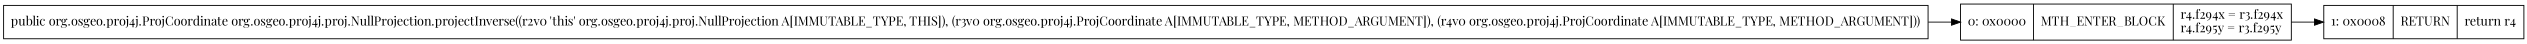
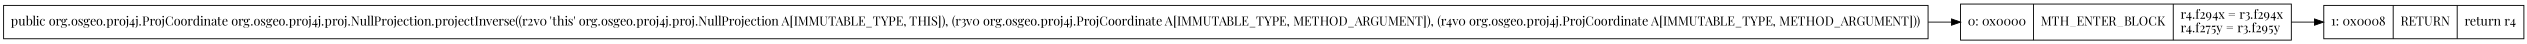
  digraph {
    rankdir=LR
    fontname="Playfair Display"
    node [shape=record fontname="Playfair Display"]
    edge [fontname="Playfair Display"]
-   n1 [label="{0\:\ 0x0000|MTH_ENTER_BLOCK\l|r4.f294x = r3.f294x\lr4.f295y = r3.f295y\l}"]
+   n1 [label="{0\:\ 0x0000|MTH_ENTER_BLOCK\l|r4.f294x = r3.f294x\lr4.f275y = r3.f295y\l}"]
    n2 [label="{1\:\ 0x0008|RETURN\l|return r4\l}"]
    n3 [label="{public org.osgeo.proj4j.ProjCoordinate org.osgeo.proj4j.proj.NullProjection.projectInverse((r2v0 'this' org.osgeo.proj4j.proj.NullProjection A[IMMUTABLE_TYPE, THIS]), (r3v0 org.osgeo.proj4j.ProjCoordinate A[IMMUTABLE_TYPE, METHOD_ARGUMENT]), (r4v0 org.osgeo.proj4j.ProjCoordinate A[IMMUTABLE_TYPE, METHOD_ARGUMENT])) }"]
    n1 -> n2
    n3 -> n1
  }
